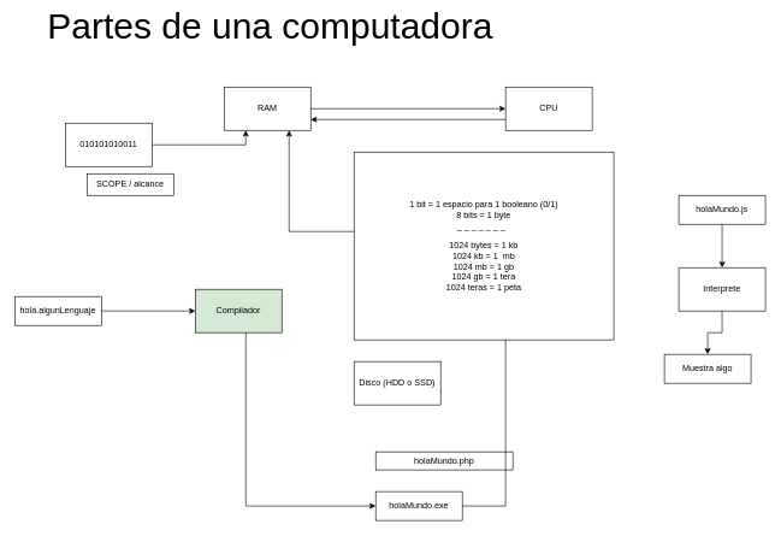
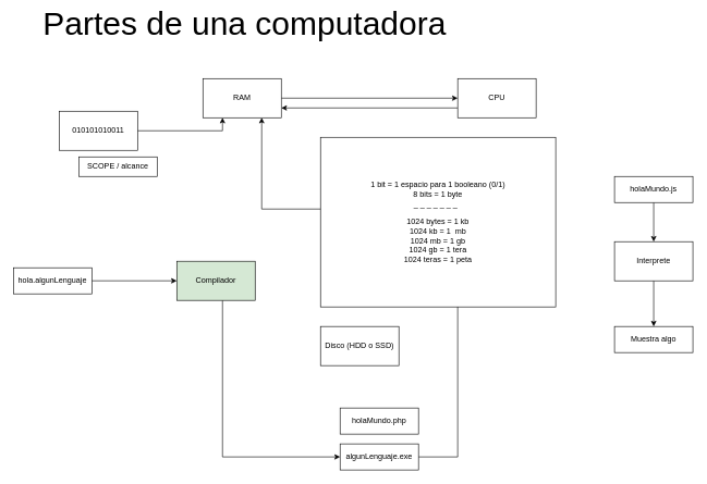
  <mxCell id="0" />
  <mxCell id="1" parent="0" />
  <mxCell id="2" value="&lt;font style=&quot;font-size: 50px;&quot;&gt;Partes de una computadora&lt;/font&gt;" style="text;html=1;strokeColor=none;fillColor=none;align=center;verticalAlign=middle;whiteSpace=wrap;rounded=0;" parent="1" vertex="1"><mxGeometry x="39" y="20" width="670" height="30" as="geometry" /></mxCell>
  <mxCell id="3" style="edgeStyle=orthogonalEdgeStyle;rounded=0;orthogonalLoop=1;jettySize=auto;html=1;" parent="1" source="4" target="7" edge="1"><mxGeometry relative="1" as="geometry" /></mxCell>
  <mxCell id="4" value="RAM" style="rounded=0;whiteSpace=wrap;html=1;" parent="1" vertex="1"><mxGeometry x="310" y="120" width="120" height="60" as="geometry" /></mxCell>
  <mxCell id="5" value="Disco (HDD o SSD)" style="rounded=0;whiteSpace=wrap;html=1;" parent="1" vertex="1"><mxGeometry x="490" y="500" width="120" height="60" as="geometry" /></mxCell>
  <mxCell id="6" style="edgeStyle=orthogonalEdgeStyle;rounded=0;orthogonalLoop=1;jettySize=auto;html=1;entryX=1;entryY=0.75;entryDx=0;entryDy=0;exitX=0;exitY=0.75;exitDx=0;exitDy=0;" parent="1" source="7" target="4" edge="1"><mxGeometry relative="1" as="geometry" /></mxCell>
  <mxCell id="7" value="CPU" style="rounded=0;whiteSpace=wrap;html=1;" parent="1" vertex="1"><mxGeometry x="700" y="120" width="120" height="60" as="geometry" /></mxCell>
  <mxCell id="8" style="edgeStyle=orthogonalEdgeStyle;rounded=0;orthogonalLoop=1;jettySize=auto;html=1;" parent="1" source="9" target="13" edge="1"><mxGeometry relative="1" as="geometry" /></mxCell>
  <mxCell id="9" value="holaMundo.js" style="rounded=0;whiteSpace=wrap;html=1;" parent="1" vertex="1"><mxGeometry x="940" y="270" width="120" height="40" as="geometry" /></mxCell>
  <mxCell id="10" style="edgeStyle=orthogonalEdgeStyle;rounded=0;orthogonalLoop=1;jettySize=auto;html=1;" parent="1" source="11" target="18" edge="1"><mxGeometry relative="1" as="geometry"><Array as="points"><mxPoint x="340" y="700" /></Array></mxGeometry></mxCell>
  <mxCell id="11" value="Compilador" style="rounded=0;whiteSpace=wrap;html=1;fillColor=#d5e8d4;" parent="1" vertex="1"><mxGeometry x="270" y="400" width="120" height="60" as="geometry" /></mxCell>
  <mxCell id="12" style="edgeStyle=orthogonalEdgeStyle;rounded=0;orthogonalLoop=1;jettySize=auto;html=1;entryX=0.5;entryY=0;entryDx=0;entryDy=0;" parent="1" source="13" target="22" edge="1"><mxGeometry relative="1" as="geometry" /></mxCell>
  <mxCell id="13" value="Interprete" style="rounded=0;whiteSpace=wrap;html=1;" parent="1" vertex="1"><mxGeometry x="940" y="370" width="120" height="60" as="geometry" /></mxCell>
  <mxCell id="14" style="edgeStyle=orthogonalEdgeStyle;rounded=0;orthogonalLoop=1;jettySize=auto;html=1;entryX=0.25;entryY=1;entryDx=0;entryDy=0;" parent="1" source="15" target="4" edge="1"><mxGeometry relative="1" as="geometry" /></mxCell>
  <mxCell id="15" value="010101010011" style="rounded=0;whiteSpace=wrap;html=1;" parent="1" vertex="1"><mxGeometry x="90" y="170" width="120" height="60" as="geometry" /></mxCell>
- <mxCell id="16" value="holaMundo.php" style="rounded=0;whiteSpace=wrap;html=1;" parent="1" vertex="1"><mxGeometry x="520" y="625" width="190" height="25" as="geometry" /></mxCell>
+ <mxCell id="16" value="holaMundo.php" style="rounded=0;whiteSpace=wrap;html=1;" parent="1" vertex="1"><mxGeometry x="520" y="625" width="120" height="40" as="geometry" /></mxCell>
  <mxCell id="17" style="edgeStyle=orthogonalEdgeStyle;rounded=0;orthogonalLoop=1;jettySize=auto;html=1;entryX=0.75;entryY=1;entryDx=0;entryDy=0;" parent="1" source="18" target="4" edge="1"><mxGeometry relative="1" as="geometry"><Array as="points"><mxPoint x="700" y="700" /><mxPoint x="700" y="320" /><mxPoint x="400" y="320" /></Array></mxGeometry></mxCell>
- <mxCell id="18" value="holaMundo.exe" style="rounded=0;whiteSpace=wrap;html=1;" parent="1" vertex="1"><mxGeometry x="520" y="680" width="120" height="40" as="geometry" /></mxCell>
+ <mxCell id="18" value="algunLenguaje.exe" style="rounded=0;whiteSpace=wrap;html=1;" parent="1" vertex="1"><mxGeometry x="520" y="680" width="120" height="40" as="geometry" /></mxCell>
  <mxCell id="19" style="edgeStyle=orthogonalEdgeStyle;rounded=0;orthogonalLoop=1;jettySize=auto;html=1;entryX=0;entryY=0.5;entryDx=0;entryDy=0;" parent="1" source="20" target="11" edge="1"><mxGeometry relative="1" as="geometry" /></mxCell>
  <mxCell id="20" value="hola.algunLenguaje" style="rounded=0;whiteSpace=wrap;html=1;" parent="1" vertex="1"><mxGeometry x="20" y="410" width="120" height="40" as="geometry" /></mxCell>
  <mxCell id="21" value="SCOPE / alcance" style="rounded=0;whiteSpace=wrap;html=1;" parent="1" vertex="1"><mxGeometry x="120" y="240" width="120" height="30" as="geometry" /></mxCell>
- <mxCell id="22" value="Muestra algo" style="rounded=0;whiteSpace=wrap;html=1;" parent="1" vertex="1"><mxGeometry x="920" y="490" width="120" height="40" as="geometry" /></mxCell>
+ <mxCell id="22" value="Muestra algo" style="rounded=0;whiteSpace=wrap;html=1;" parent="1" vertex="1"><mxGeometry x="940" y="500" width="120" height="40" as="geometry" /></mxCell>
  <mxCell id="23" value="1 bit = 1 espacio para 1 booleano (0/1)&lt;br&gt;8 bits = 1 byte&lt;br&gt;_ _ _ _ _ _ _&amp;nbsp;&amp;nbsp;&lt;br&gt;&lt;br&gt;1024 bytes = 1 kb&lt;br&gt;1024 kb = 1&amp;nbsp; mb&lt;br&gt;1024 mb = 1 gb&lt;br&gt;1024 gb = 1 tera&lt;br&gt;1024 teras = 1 peta&lt;br&gt;" style="rounded=0;whiteSpace=wrap;html=1;" vertex="1" parent="1"><mxGeometry x="490" y="210" width="360" height="260" as="geometry" /></mxCell>
